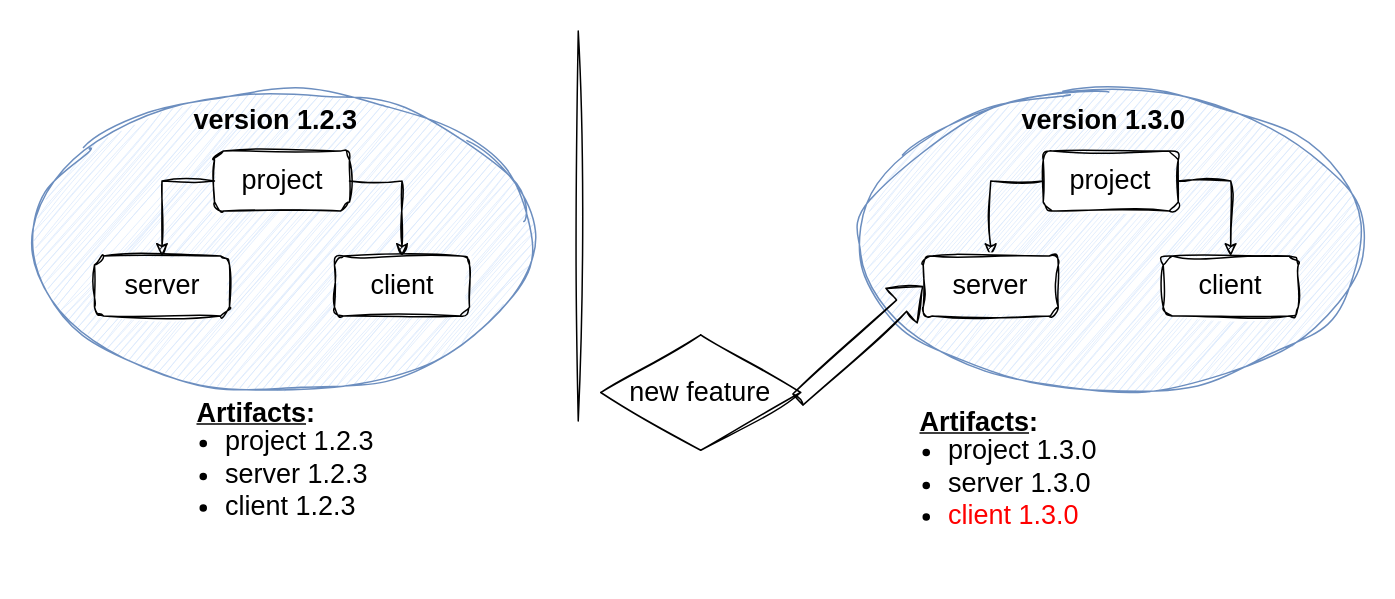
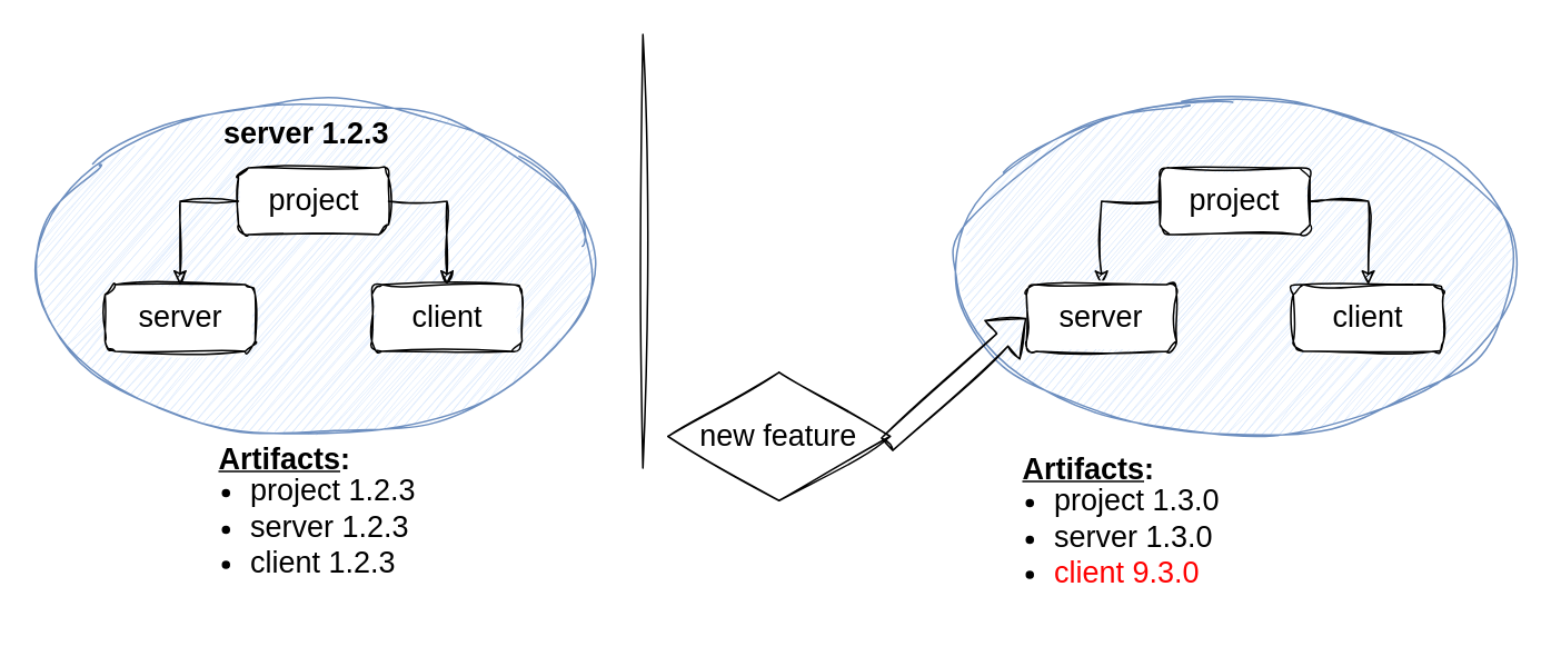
  <mxCell id="0" />
  <mxCell id="1" parent="0" />
  <mxCell id="2" value="" style="ellipse;whiteSpace=wrap;html=1;fillColor=#dae8fc;strokeColor=#6c8ebf;sketch=1;curveFitting=1;jiggle=2;" vertex="1" parent="1"><mxGeometry x="572.5" y="60" width="335" height="200" as="geometry" /></mxCell>
  <mxCell id="3" style="edgeStyle=orthogonalEdgeStyle;rounded=0;orthogonalLoop=1;jettySize=auto;html=1;exitX=0;exitY=0.5;exitDx=0;exitDy=0;entryX=0.5;entryY=0;entryDx=0;entryDy=0;sketch=1;curveFitting=1;jiggle=2;" edge="1" parent="1" source="4" target="5"><mxGeometry relative="1" as="geometry" /></mxCell>
  <mxCell id="4" value="&lt;font style=&quot;font-size: 18px;&quot;&gt;project&lt;/font&gt;" style="rounded=1;whiteSpace=wrap;html=1;sketch=1;curveFitting=1;jiggle=2;" vertex="1" parent="1"><mxGeometry x="695" y="100" width="90" height="40" as="geometry" /></mxCell>
  <mxCell id="5" value="&lt;font style=&quot;font-size: 18px;&quot;&gt;server&lt;/font&gt;" style="rounded=1;whiteSpace=wrap;html=1;sketch=1;curveFitting=1;jiggle=2;" vertex="1" parent="1"><mxGeometry x="615" y="170" width="90" height="40" as="geometry" /></mxCell>
  <mxCell id="6" value="&lt;font style=&quot;font-size: 18px;&quot;&gt;client&lt;/font&gt;" style="rounded=1;whiteSpace=wrap;html=1;sketch=1;curveFitting=1;jiggle=2;" vertex="1" parent="1"><mxGeometry x="775" y="170" width="90" height="40" as="geometry" /></mxCell>
  <mxCell id="7" style="edgeStyle=orthogonalEdgeStyle;rounded=0;orthogonalLoop=1;jettySize=auto;html=1;exitX=1;exitY=0.5;exitDx=0;exitDy=0;entryX=0.5;entryY=0;entryDx=0;entryDy=0;sketch=1;curveFitting=1;jiggle=2;" edge="1" parent="1" source="4" target="6"><mxGeometry relative="1" as="geometry"><mxPoint x="885" y="120" as="targetPoint" /></mxGeometry></mxCell>
- <mxCell id="8" value="version 1.3.0" style="text;strokeColor=none;fillColor=none;html=1;fontSize=18;fontStyle=1;verticalAlign=middle;align=center;sketch=1;curveFitting=1;jiggle=2;" vertex="1" parent="1"><mxGeometry x="685" y="60" width="100" height="40" as="geometry" /></mxCell>
  <mxCell id="9" value="&lt;font style=&quot;font-size: 18px;&quot;&gt;new feature&lt;/font&gt;" style="html=1;whiteSpace=wrap;aspect=fixed;shape=isoRectangle;sketch=1;curveFitting=1;jiggle=2;" vertex="1" parent="1"><mxGeometry x="400" y="221" width="133.33" height="80" as="geometry" /></mxCell>
  <mxCell id="10" value="" style="shape=flexArrow;endArrow=classic;html=1;rounded=0;exitX=0.983;exitY=0.563;exitDx=0;exitDy=0;exitPerimeter=0;entryX=0;entryY=0.5;entryDx=0;entryDy=0;sketch=1;curveFitting=1;jiggle=2;" edge="1" parent="1" source="9" target="5"><mxGeometry width="50" height="50" relative="1" as="geometry"><mxPoint x="845" y="460" as="sourcePoint" /><mxPoint x="895" y="410" as="targetPoint" /></mxGeometry></mxCell>
  <mxCell id="11" value="" style="ellipse;whiteSpace=wrap;html=1;fillColor=#dae8fc;strokeColor=#6c8ebf;sketch=1;curveFitting=1;jiggle=2;" vertex="1" parent="1"><mxGeometry x="20" y="60" width="335" height="200" as="geometry" /></mxCell>
  <mxCell id="12" style="edgeStyle=orthogonalEdgeStyle;rounded=0;orthogonalLoop=1;jettySize=auto;html=1;exitX=0;exitY=0.5;exitDx=0;exitDy=0;entryX=0.5;entryY=0;entryDx=0;entryDy=0;sketch=1;curveFitting=1;jiggle=2;" edge="1" parent="1" source="13" target="14"><mxGeometry relative="1" as="geometry" /></mxCell>
  <mxCell id="13" value="&lt;font style=&quot;font-size: 18px;&quot;&gt;project&lt;/font&gt;" style="rounded=1;whiteSpace=wrap;html=1;sketch=1;curveFitting=1;jiggle=2;" vertex="1" parent="1"><mxGeometry x="142.5" y="100" width="90" height="40" as="geometry" /></mxCell>
  <mxCell id="14" value="&lt;font style=&quot;font-size: 18px;&quot;&gt;server&lt;/font&gt;" style="rounded=1;whiteSpace=wrap;html=1;sketch=1;curveFitting=1;jiggle=2;" vertex="1" parent="1"><mxGeometry x="62.5" y="170" width="90" height="40" as="geometry" /></mxCell>
  <mxCell id="15" value="&lt;font style=&quot;font-size: 18px;&quot;&gt;client&lt;/font&gt;" style="rounded=1;whiteSpace=wrap;html=1;sketch=1;curveFitting=1;jiggle=2;" vertex="1" parent="1"><mxGeometry x="222.5" y="170" width="90" height="40" as="geometry" /></mxCell>
  <mxCell id="16" style="edgeStyle=orthogonalEdgeStyle;rounded=0;orthogonalLoop=1;jettySize=auto;html=1;exitX=1;exitY=0.5;exitDx=0;exitDy=0;entryX=0.5;entryY=0;entryDx=0;entryDy=0;sketch=1;curveFitting=1;jiggle=2;" edge="1" parent="1" source="13" target="15"><mxGeometry relative="1" as="geometry"><mxPoint x="332.5" y="120" as="targetPoint" /></mxGeometry></mxCell>
- <mxCell id="17" value="version 1.2.3" style="text;strokeColor=none;fillColor=none;html=1;fontSize=18;fontStyle=1;verticalAlign=middle;align=center;sketch=1;curveFitting=1;jiggle=2;" vertex="1" parent="1"><mxGeometry x="132.5" y="60" width="100" height="40" as="geometry" /></mxCell>
+ <mxCell id="17" value="server 1.2.3" style="text;strokeColor=none;fillColor=none;html=1;fontSize=18;fontStyle=1;verticalAlign=middle;align=center;sketch=1;curveFitting=1;jiggle=2;" vertex="1" parent="1"><mxGeometry x="132.5" y="60" width="100" height="40" as="geometry" /></mxCell>
  <mxCell id="18" value="" style="endArrow=none;html=1;rounded=0;sketch=1;curveFitting=1;jiggle=2;" edge="1" parent="1"><mxGeometry width="50" height="50" relative="1" as="geometry"><mxPoint x="385" y="280" as="sourcePoint" /><mxPoint x="385" y="20" as="targetPoint" /></mxGeometry></mxCell>
  <mxCell id="19" value="&lt;ul style=&quot;font-size: 18px;&quot;&gt;&lt;li style=&quot;font-size: 18px;&quot;&gt;project 1.2.3&lt;/li&gt;&lt;li style=&quot;font-size: 18px;&quot;&gt;server 1.2.3&lt;/li&gt;&lt;li style=&quot;font-size: 18px;&quot;&gt;client 1.2.3&lt;/li&gt;&lt;/ul&gt;" style="text;strokeColor=none;fillColor=none;html=1;whiteSpace=wrap;verticalAlign=middle;overflow=hidden;sketch=1;curveFitting=1;jiggle=2;rounded=0;glass=0;shadow=0;fontSize=18;" vertex="1" parent="1"><mxGeometry x="107.5" y="261" width="165" height="110" as="geometry" /></mxCell>
  <mxCell id="20" value="&lt;u&gt;Artifacts&lt;/u&gt;:" style="text;strokeColor=none;fillColor=none;html=1;fontSize=18;fontStyle=1;verticalAlign=middle;align=center;sketch=1;curveFitting=1;jiggle=2;" vertex="1" parent="1"><mxGeometry x="119.5" y="255" width="100" height="40" as="geometry" /></mxCell>
- <mxCell id="21" value="&lt;ul style=&quot;font-size: 18px;&quot;&gt;&lt;li style=&quot;font-size: 18px;&quot;&gt;project 1.3.0&lt;/li&gt;&lt;li style=&quot;font-size: 18px;&quot;&gt;server 1.3.0&lt;/li&gt;&lt;li style=&quot;font-size: 18px;&quot;&gt;&lt;font color=&quot;#ff0000&quot;&gt;client 1.3.0&lt;/font&gt;&lt;/li&gt;&lt;/ul&gt;" style="text;strokeColor=none;fillColor=none;html=1;whiteSpace=wrap;verticalAlign=middle;overflow=hidden;sketch=1;curveFitting=1;jiggle=2;rounded=0;glass=0;shadow=0;fontSize=18;" vertex="1" parent="1"><mxGeometry x="590" y="267" width="300" height="110" as="geometry" /></mxCell>
+ <mxCell id="21" value="&lt;ul style=&quot;font-size: 18px;&quot;&gt;&lt;li style=&quot;font-size: 18px;&quot;&gt;project 1.3.0&lt;/li&gt;&lt;li style=&quot;font-size: 18px;&quot;&gt;server 1.3.0&lt;/li&gt;&lt;li style=&quot;font-size: 18px;&quot;&gt;&lt;font color=&quot;#ff0000&quot;&gt;client 9.3.0&lt;/font&gt;&lt;/li&gt;&lt;/ul&gt;" style="text;strokeColor=none;fillColor=none;html=1;whiteSpace=wrap;verticalAlign=middle;overflow=hidden;sketch=1;curveFitting=1;jiggle=2;rounded=0;glass=0;shadow=0;fontSize=18;" vertex="1" parent="1"><mxGeometry x="590" y="267" width="300" height="110" as="geometry" /></mxCell>
  <mxCell id="22" value="&lt;u&gt;Artifacts&lt;/u&gt;:" style="text;strokeColor=none;fillColor=none;html=1;fontSize=18;fontStyle=1;verticalAlign=middle;align=center;sketch=1;curveFitting=1;jiggle=2;" vertex="1" parent="1"><mxGeometry x="602" y="261" width="100" height="40" as="geometry" /></mxCell>
